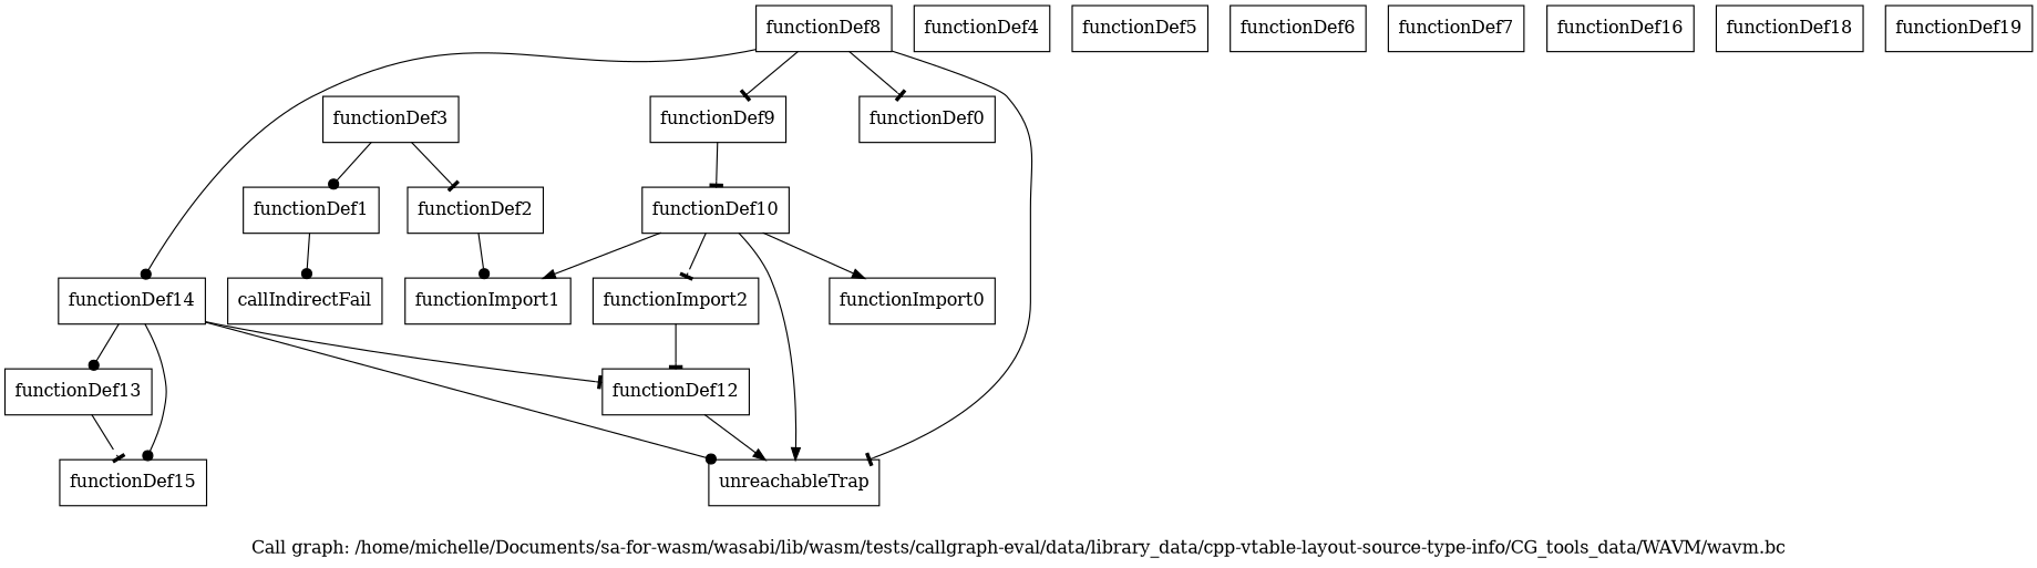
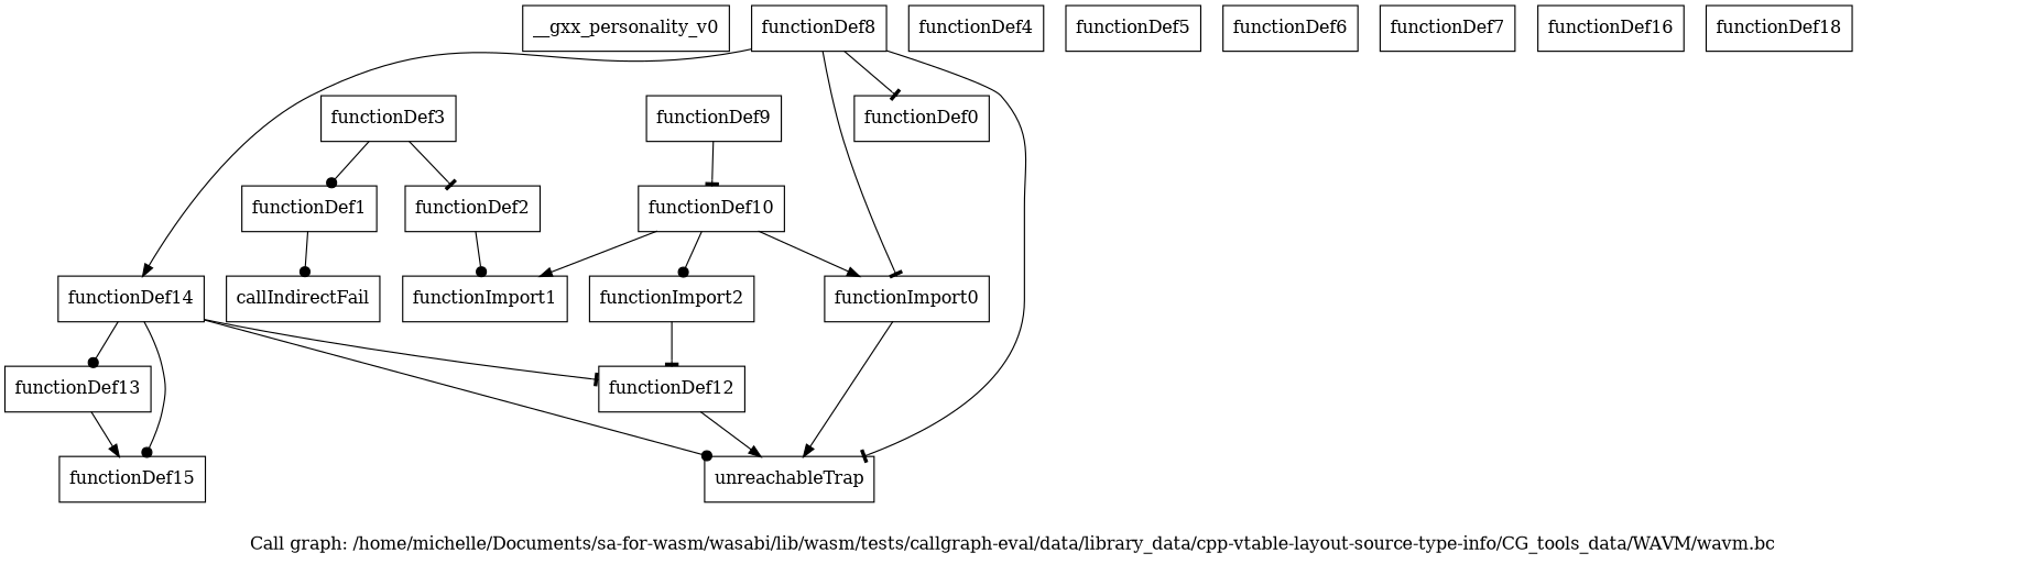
  digraph {
    label="Call graph: /home/michelle/Documents/sa-for-wasm/wasabi/lib/wasm/tests/callgraph-eval/data/library_data/cpp-vtable-layout-source-type-info/CG_tools_data/WAVM/wavm.bc"
    node [shape=record]
    edge [arrowhead=dot]
+   n1 [label="{__gxx_personality_v0}"]
    n2 [label="{functionImport0}"]
    n3 [label="{functionImport1}"]
    n4 [label="{functionImport2}"]
    n5 [label="{functionDef12}"]
    n6 [label="{functionDef0}"]
    n7 [label="{functionDef1}"]
    n8 [label="{callIndirectFail}"]
    n9 [label="{functionDef2}"]
    n10 [label="{functionDef3}"]
    n11 [label="{functionDef4}"]
    n12 [label="{functionDef9}"]
    n13 [label="{functionDef10}"]
    n14 [label="{unreachableTrap}"]
    n15 [label="{functionDef5}"]
    n16 [label="{functionDef6}"]
    n17 [label="{functionDef7}"]
    n18 [label="{functionDef8}"]
    n19 [label="{functionDef14}"]
    n20 [label="{functionDef13}"]
    n21 [label="{functionDef15}"]
    n22 [label="{functionDef16}"]
    n23 [label="{functionDef18}"]
-   n24 [label="{functionDef19}"]
    n4 -> n5 [arrowhead=tee]
    n5 -> n14 [arrowhead=normal]
    n7 -> n8
    n9 -> n3
    n10 -> n7
    n10 -> n9 [arrowhead=tee]
    n12 -> n13 [arrowhead=tee]
    n13 -> n2 [arrowhead=normal]
    n13 -> n3 [arrowhead=normal]
-   n13 -> n4 [arrowhead=tee]
-   n13 -> n14 [arrowhead=normal]
+   n13 -> n4
+   n2 -> n14 [arrowhead=normal]
    n18 -> n6 [arrowhead=tee]
-   n18 -> n12 [arrowhead=tee]
+   n18 -> n2 [arrowhead=tee]
    n18 -> n14 [arrowhead=tee]
-   n18 -> n19
+   n18 -> n19 [arrowhead=normal]
    n19 -> n5 [arrowhead=tee]
    n19 -> n14
    n19 -> n20
    n19 -> n21
-   n20 -> n21 [arrowhead=tee]
+   n20 -> n21 [arrowhead=normal]
  }
